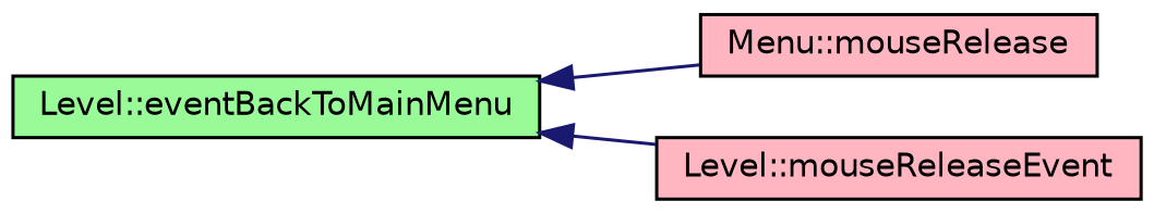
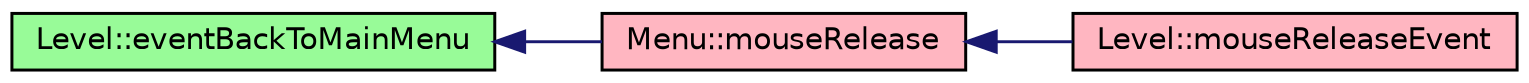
  digraph {
    rankdir=LR
    node [color=black fillcolor=lightpink fontname=Helvetica fontsize=10 shape=record style=filled]
    edge [color=midnightblue dir=back fontname=Helvetica fontsize=10 labelfontname=Helvetica labelfontsize=10 style=solid]
    n1 [fillcolor=palegreen fontcolor=black height=0.2 label="Level::eventBackToMainMenu" width=0.4]
    n2 [height=0.2 label="Menu::mouseRelease" width=0.4]
    n3 [height=0.2 label="Level::mouseReleaseEvent" width=0.4]
    n1 -> n2
-   n1 -> n3
+   n2 -> n3
  }
